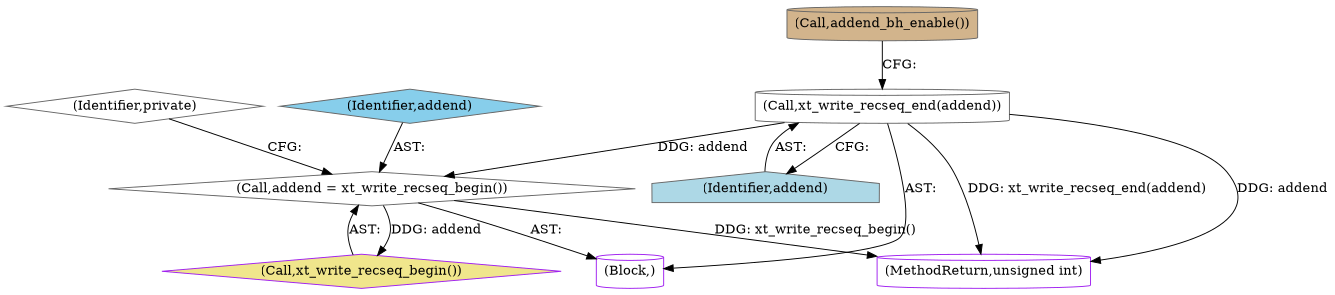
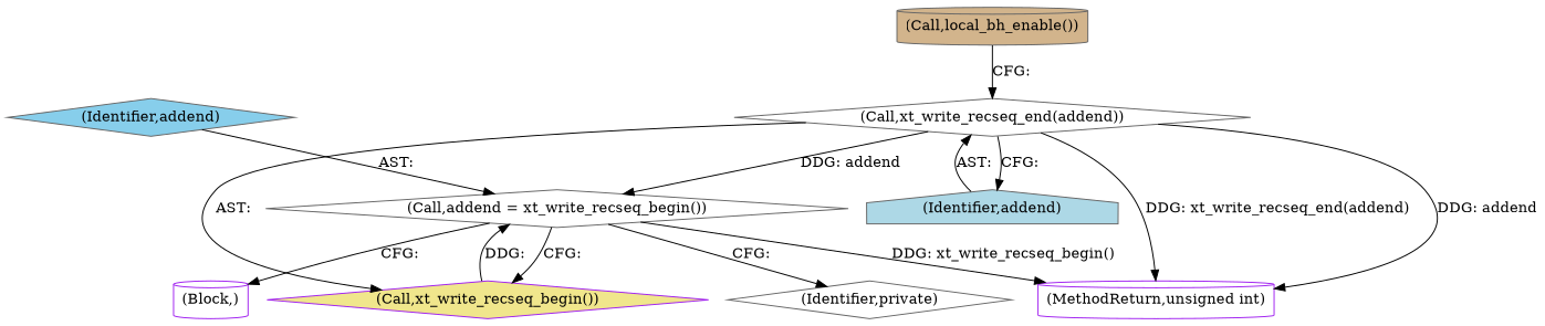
  digraph {
    node [color=gray40 fillcolor=white shape=cylinder style=filled]
-   n1 [label="(Call,xt_write_recseq_end(addend))"]
+   n1 [label="(Call,xt_write_recseq_end(addend))" shape=diamond]
    n2 [color=purple label="(Block,)"]
    n3 [color=purple label="(MethodReturn,unsigned int)"]
    n4 [fillcolor=lightblue label="(Identifier,addend)" shape=house]
    n5 [label="(Call,addend = xt_write_recseq_begin())" shape=diamond]
    n6 [color=purple fillcolor=khaki label="(Call,xt_write_recseq_begin())" shape=diamond]
-   n7 [fillcolor=tan label="(Call,addend_bh_enable())"]
+   n7 [fillcolor=tan label="(Call,local_bh_enable())"]
    n8 [label="(Identifier,private)" shape=diamond]
    n9 [fillcolor=skyblue label="(Identifier,addend)" shape=diamond]
-   n1 -> n2 [label="AST: "]
+   n1 -> n6 [label="AST: "]
    n1 -> n3 [label="DDG: addend"]
    n1 -> n3 [label="DDG: xt_write_recseq_end(addend)"]
    n1 -> n4 [label="CFG: "]
    n1 -> n5 [label="DDG: addend"]
    n4 -> n1 [label="AST: "]
-   n5 -> n2 [label="AST: "]
+   n5 -> n2 [label="CFG: "]
    n5 -> n3 [label="DDG: xt_write_recseq_begin()"]
-   n5 -> n6 [label="DDG: addend"]
-   n6 -> n5 [label="AST: "]
+   n5 -> n6 [label="CFG: "]
+   n6 -> n5 [label="DDG: "]
    n7 -> n1 [label="CFG: "]
-   n8 -> n5 [label="CFG: "]
+   n5 -> n8 [label="CFG: "]
    n9 -> n5 [label="AST: "]
  }
